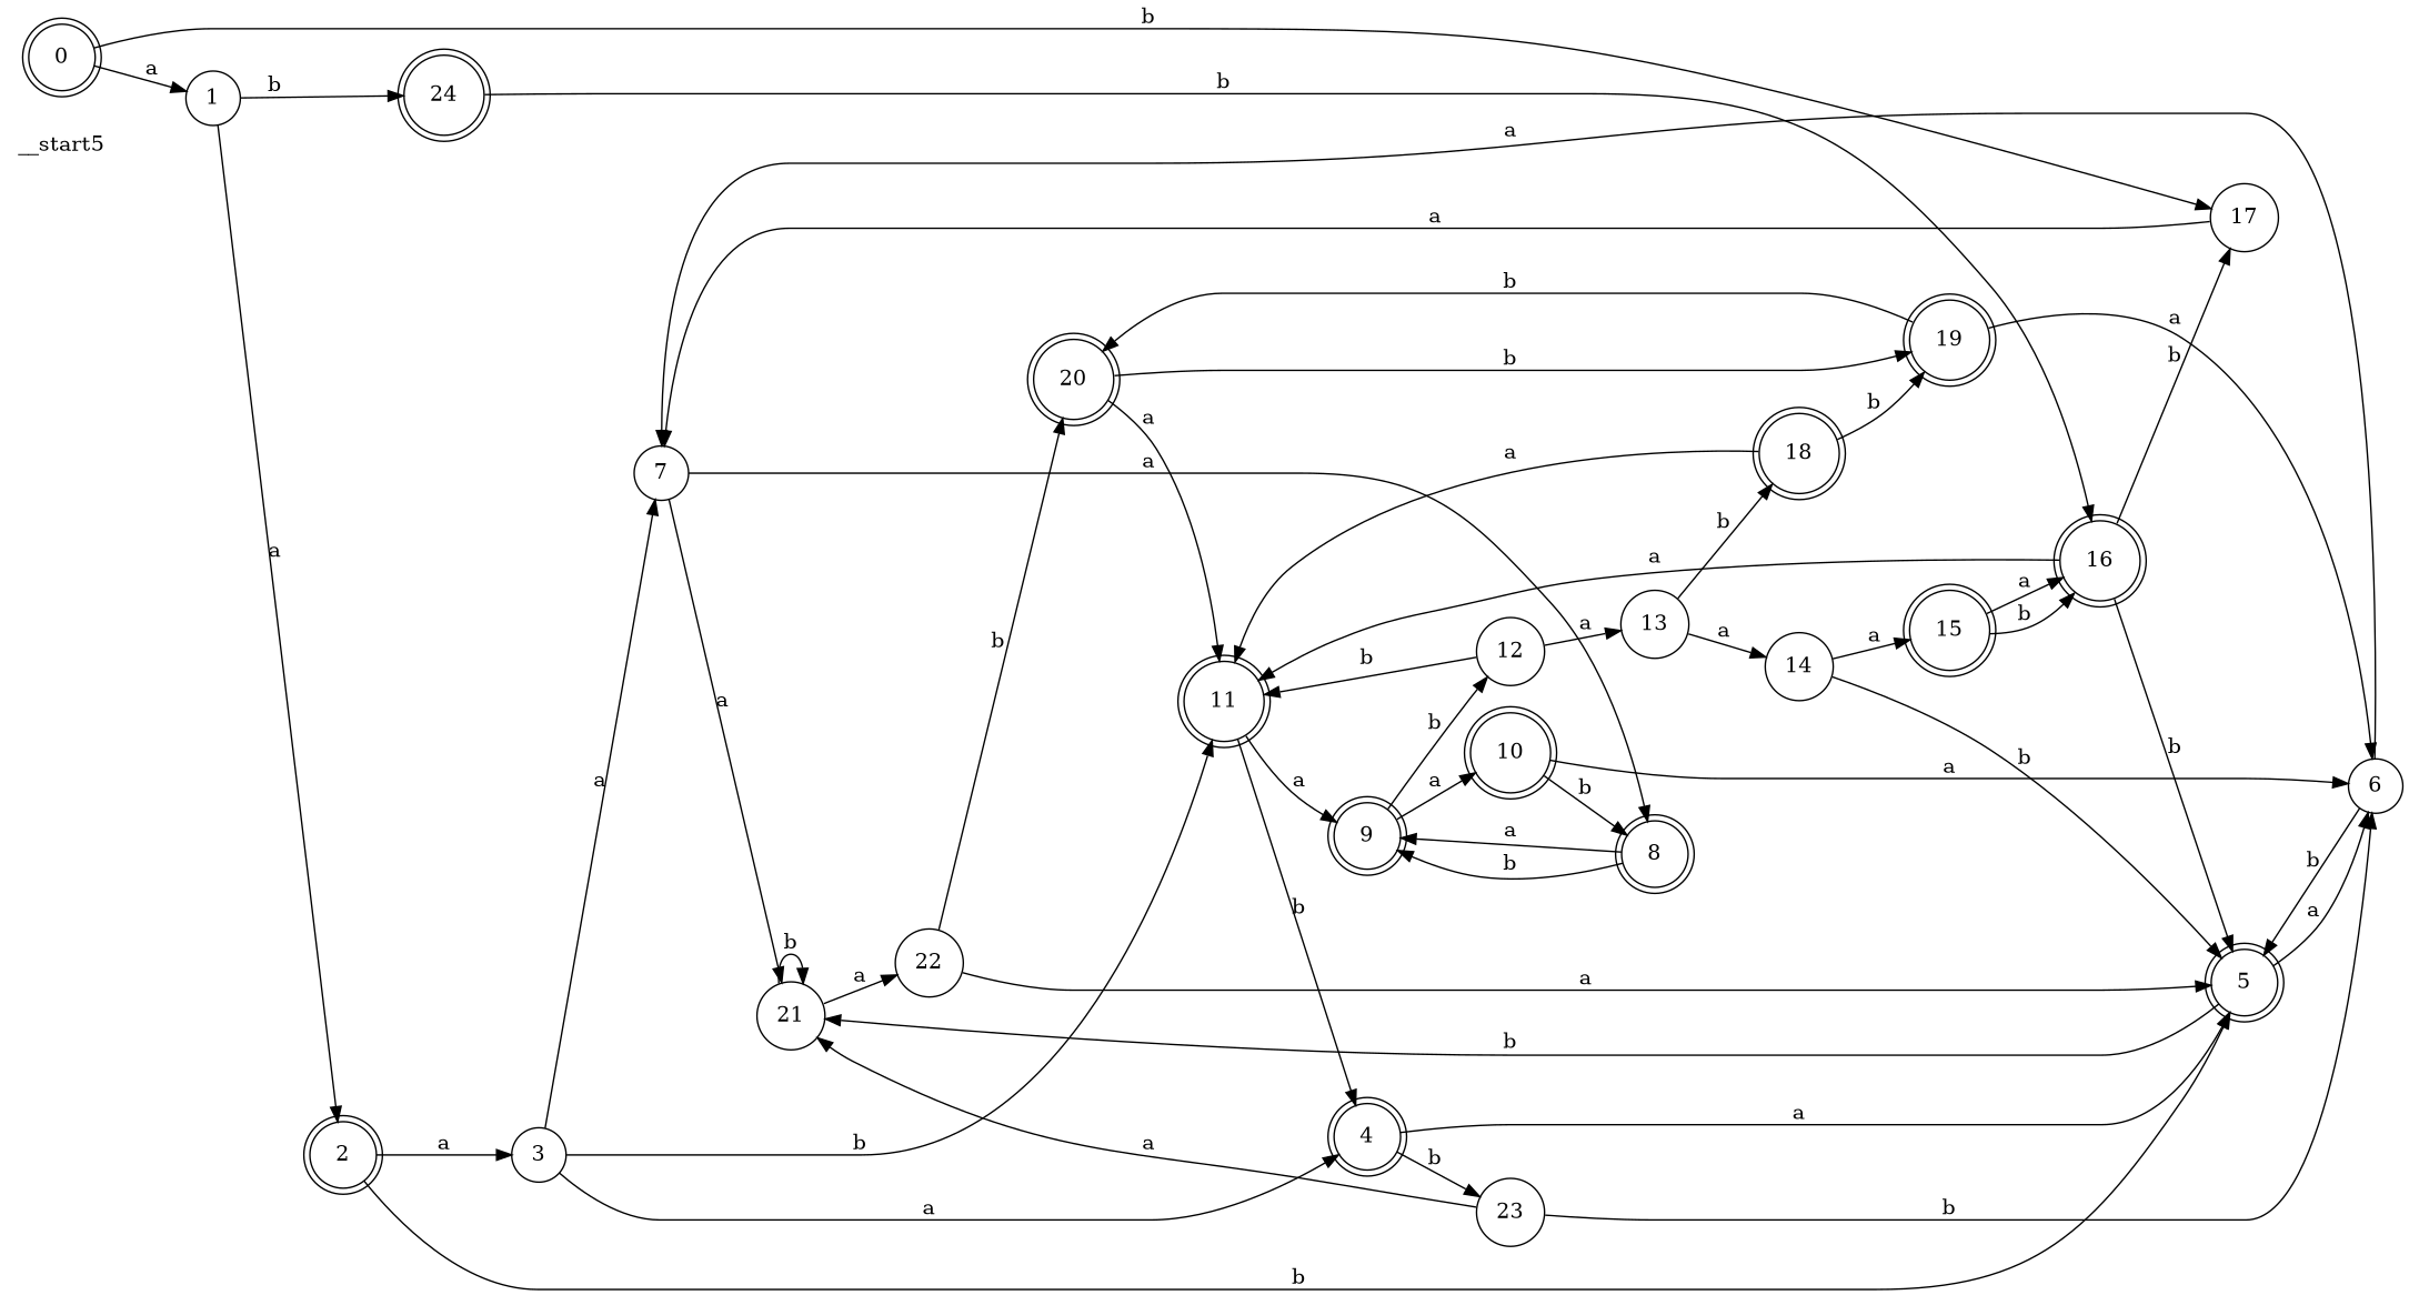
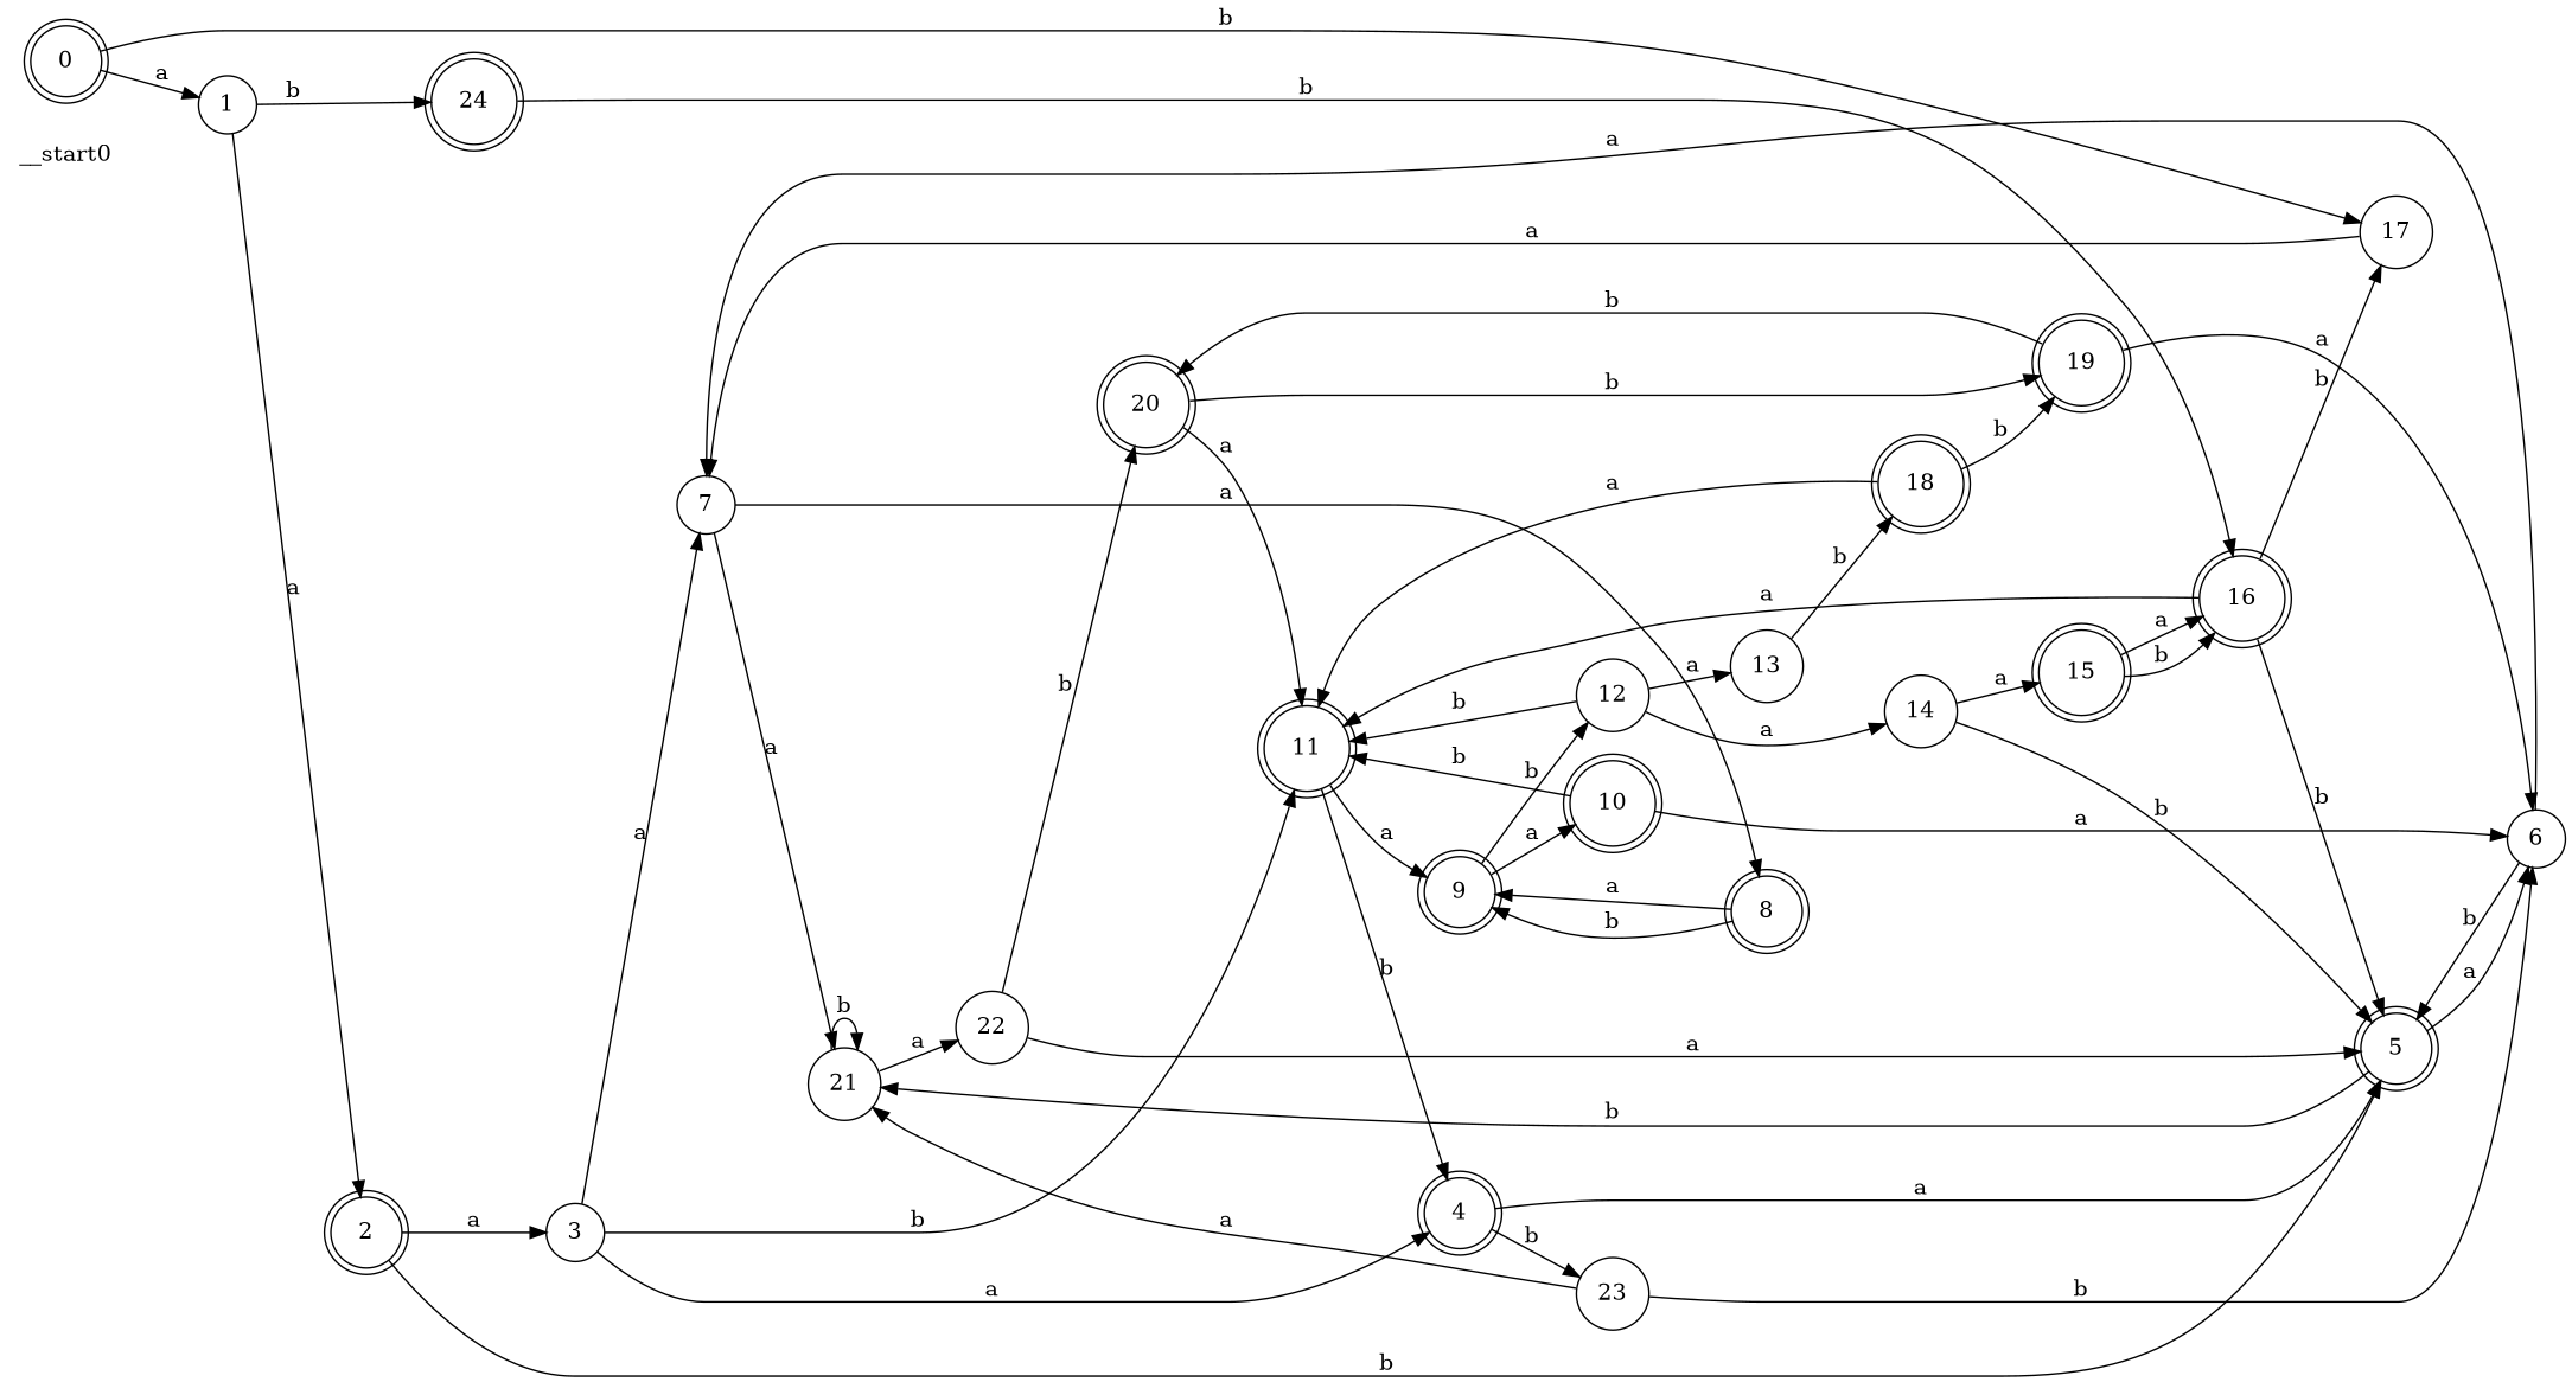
  digraph {
    rankdir=LR
    node [shape=doublecircle color=black fillcolor=white style="rounded,filled"]
-   __start0 [shape=none label=__start5 color="" fillcolor="" style=""]
+   __start0 [shape=none color="" fillcolor="" style=""]
    n2 [label=0]
    n3 [label=1 shape=circle style=filled]
    n4 [label=17 shape=circle style=filled]
    n5 [label=2]
    n6 [label=24]
    n7 [label=7 shape=circle style=filled]
    n8 [label=3 shape=circle style=filled]
    n9 [label=5]
    n10 [label=16]
    n11 [label=4]
    n12 [label=11]
    n13 [label=6 shape=circle style=filled]
    n14 [label=21 shape=circle style=filled]
    n15 [label=23 shape=circle style=filled]
    n16 [label=9]
    n17 [label=22 shape=circle style=filled]
    n18 [label=8]
    n19 [label=10]
    n20 [label=12 shape=circle style=filled]
    n21 [label=13 shape=circle style=filled]
    n22 [label=14 shape=circle style=filled]
    n23 [label=18]
    n24 [label=15]
    n25 [label=19]
    n26 [label=20]
    n2 -> n3 [label=a]
    n2 -> n4 [label=b]
    n3 -> n5 [label=a]
    n3 -> n6 [label=b]
    n4 -> n7 [label=a]
    n5 -> n8 [label=a]
    n5 -> n9 [label=b]
    n6 -> n10 [label=b]
    n7 -> n14 [label=a]
    n7 -> n18 [label=a]
    n8 -> n7 [label=a]
    n8 -> n11 [label=a]
    n8 -> n12 [label=b]
    n9 -> n13 [label=a]
    n9 -> n14 [label=b]
    n10 -> n4 [label=b]
    n10 -> n9 [label=b]
    n10 -> n12 [label=a]
    n11 -> n9 [label=a]
    n11 -> n15 [label=b]
    n12 -> n11 [label=b]
    n12 -> n16 [label=a]
    n13 -> n7 [label=a]
    n13 -> n9 [label=b]
    n14 -> n14 [label=b]
    n14 -> n17 [label=a]
    n15 -> n13 [label=b]
    n15 -> n14 [label=a]
    n16 -> n19 [label=a]
    n16 -> n20 [label=b]
    n17 -> n9 [label=a]
    n17 -> n26 [label=b]
    n18 -> n16 [label=a]
    n18 -> n16 [label=b]
-   n19 -> n18 [label=b]
+   n19 -> n12 [label=b]
    n19 -> n13 [label=a]
    n20 -> n12 [label=b]
    n20 -> n21 [label=a]
-   n21 -> n22 [label=a]
+   n20 -> n22 [label=a]
    n21 -> n23 [label=b]
    n22 -> n9 [label=b]
    n22 -> n24 [label=a]
    n23 -> n12 [label=a]
    n23 -> n25 [label=b]
    n24 -> n10 [label=a]
    n24 -> n10 [label=b]
    n25 -> n13 [label=a]
    n25 -> n26 [label=b]
    n26 -> n12 [label=a]
    n26 -> n25 [label=b]
  }
